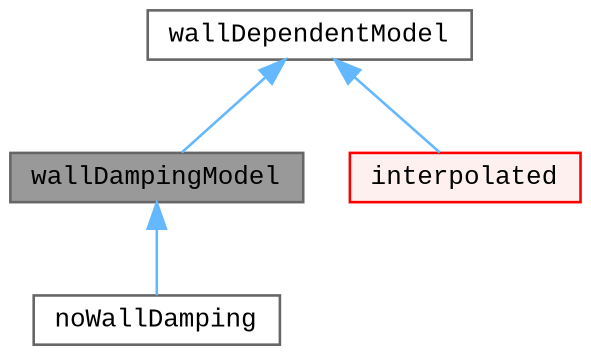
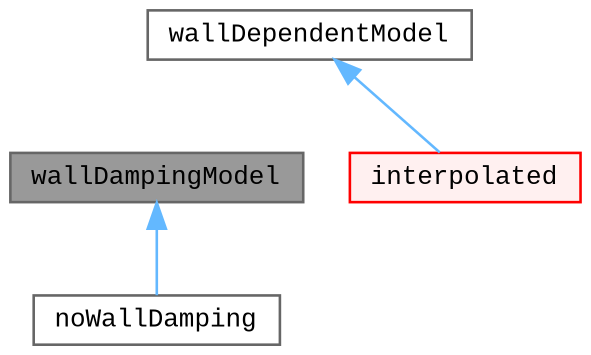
  digraph {
    fontname="Liberation Mono"
    node [color=gray40 fillcolor=white fontname="Liberation Mono" fontsize=10 shape=box style=filled]
    edge [color=steelblue1 dir=back fontname="Liberation Mono" fontsize=10 labelfontname=Helvetica labelfontsize=10 style=solid]
    n1 [fillcolor=grey60 fontcolor=black height=0.2 label=wallDampingModel width=0.4]
    n2 [height=0.2 label=noWallDamping width=0.4]
    n3 [color=red fillcolor="#FFF0F0" height=0.2 label=interpolated width=0.4]
    n4 [height=0.2 label=wallDependentModel width=0.4]
    n1 -> n2
-   n4 -> n1
    n4 -> n3
  }
